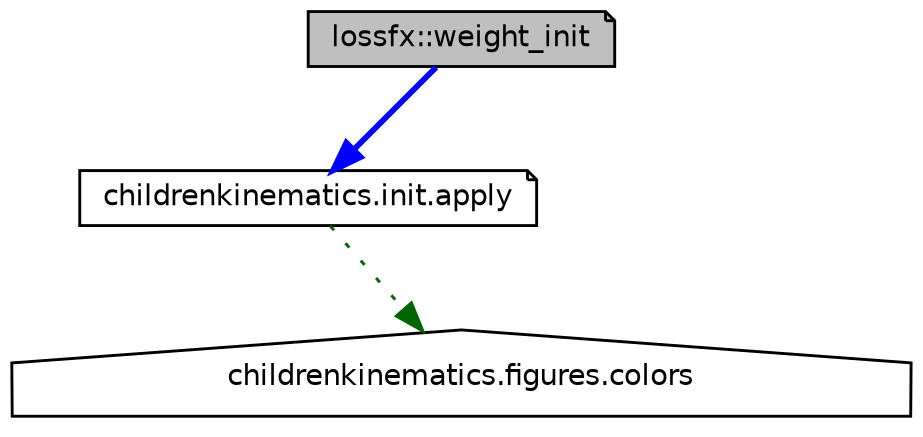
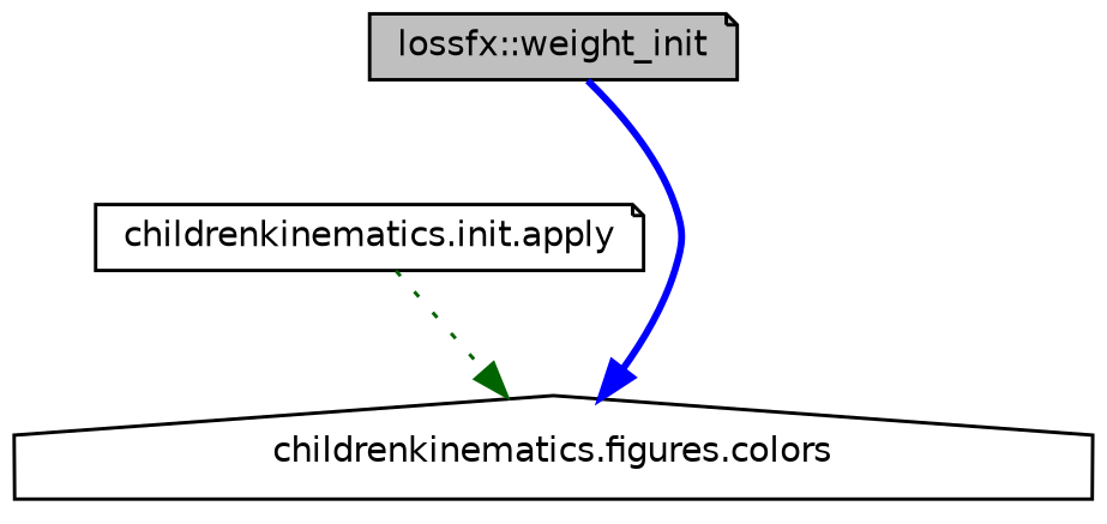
  digraph {
    rankdir=TB
    node [color=black fillcolor=white fontname=Helvetica fontsize=10 shape=note style=filled]
    edge [fontname=Helvetica fontsize=10 labelfontname=Helvetica labelfontsize=10]
    n1 [fillcolor=grey75 fontcolor=black height=0.2 label="lossfx::weight_init" width=0.4]
    n2 [height=0.2 label="childrenkinematics.init.apply" width=0.4]
    n3 [height=0.2 label="childrenkinematics.figures.colors" shape=house width=0.4]
-   n1 -> n2 [color=blue style=bold]
+   n1 -> n3 [color=blue style=bold]
    n2 -> n3 [color=darkgreen style=dotted]
  }
